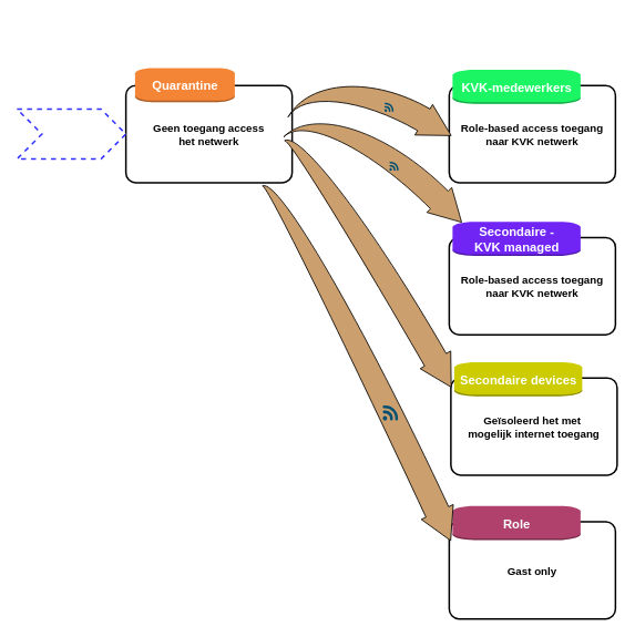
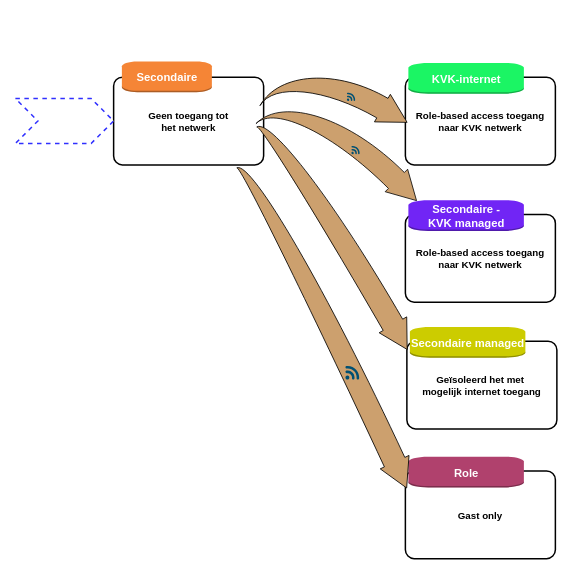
  <mxCell id="0" />
  <mxCell id="1" parent="0" />
- <mxCell id="2" value="Geen toegang access&#10;het netwerk" style="rounded=1;arcSize=10;dashed=0;fillColor=none;gradientColor=none;strokeWidth=2;fontSize=13;fontStyle=1" parent="1" vertex="1"><mxGeometry x="151" y="102" width="200" height="117" as="geometry" /></mxCell>
- <mxCell id="3" value="&lt;font color=&quot;#ffffff&quot;&gt;&lt;span style=&quot;font-size: 15px;&quot;&gt;&lt;b&gt;Quarantine&lt;/b&gt;&lt;/span&gt;&lt;/font&gt;" style="dashed=0;html=1;shape=mxgraph.aws3.instance;fillColor=#F58536;gradientColor=none;dashed=0;" parent="1" vertex="1"><mxGeometry x="162" y="81" width="120" height="41" as="geometry" /></mxCell>
+ <mxCell id="2" value="Geen toegang tot&#10;het netwerk" style="rounded=1;arcSize=10;dashed=0;fillColor=none;gradientColor=none;strokeWidth=2;fontSize=13;fontStyle=1" parent="1" vertex="1"><mxGeometry x="151" y="102" width="200" height="117" as="geometry" /></mxCell>
+ <mxCell id="3" value="&lt;font color=&quot;#ffffff&quot;&gt;&lt;span style=&quot;font-size: 15px;&quot;&gt;&lt;b&gt;Secondaire&lt;/b&gt;&lt;/span&gt;&lt;/font&gt;" style="dashed=0;html=1;shape=mxgraph.aws3.instance;fillColor=#F58536;gradientColor=none;dashed=0;" parent="1" vertex="1"><mxGeometry x="162" y="81" width="120" height="41" as="geometry" /></mxCell>
  <mxCell id="4" value="" style="group" parent="1" vertex="1" connectable="0"><mxGeometry x="20" y="130.5" width="131" height="60" as="geometry" /></mxCell>
  <mxCell id="5" value="" style="html=1;shadow=0;dashed=1;align=center;verticalAlign=middle;shape=mxgraph.arrows2.arrow;dy=0;dx=30;notch=30;fontSize=13;fontColor=#FFFFFF;strokeColor=#3030FF;strokeWidth=2;" parent="4" vertex="1"><mxGeometry width="131" height="60" as="geometry" /></mxCell>
  <mxCell id="6" value="" style="shape=image;html=1;verticalAlign=top;verticalLabelPosition=bottom;labelBackgroundColor=#ffffff;imageAspect=0;aspect=fixed;image=https://cdn1.iconfinder.com/data/icons/unicons-line-vol-5/24/shield-question-128.png;fontSize=13;fontColor=#FFFFFF;" parent="4" vertex="1"><mxGeometry x="34.536" width="60" height="60" as="geometry" /></mxCell>
  <mxCell id="7" value="" style="group" parent="1" vertex="1" connectable="0"><mxGeometry x="540" y="83" width="200" height="136" as="geometry" /></mxCell>
  <mxCell id="8" value="Role-based access toegang&#10;naar KVK netwerk" style="rounded=1;arcSize=10;dashed=0;fillColor=none;gradientColor=none;strokeWidth=2;fontSize=13;fontStyle=1" parent="7" vertex="1"><mxGeometry y="19" width="200" height="117" as="geometry" /></mxCell>
- <mxCell id="9" value="&lt;font color=&quot;#ffffff&quot;&gt;&lt;span style=&quot;font-size: 15px;&quot;&gt;&lt;b&gt;KVK-medewerkers&lt;/b&gt;&lt;/span&gt;&lt;/font&gt;" style="dashed=0;html=1;shape=mxgraph.aws3.instance;fillColor=#1BF564;gradientColor=none;dashed=0;" parent="7" vertex="1"><mxGeometry x="4" width="154" height="41" as="geometry" /></mxCell>
+ <mxCell id="9" value="&lt;font color=&quot;#ffffff&quot;&gt;&lt;span style=&quot;font-size: 15px;&quot;&gt;&lt;b&gt;KVK-internet&lt;/b&gt;&lt;/span&gt;&lt;/font&gt;" style="dashed=0;html=1;shape=mxgraph.aws3.instance;fillColor=#1BF564;gradientColor=none;dashed=0;" parent="7" vertex="1"><mxGeometry x="4" width="154" height="41" as="geometry" /></mxCell>
  <mxCell id="10" value="" style="group" parent="1" vertex="1" connectable="0"><mxGeometry x="540" y="266" width="200" height="136" as="geometry" /></mxCell>
  <mxCell id="11" value="Role-based access toegang&#10;naar KVK netwerk" style="rounded=1;arcSize=10;dashed=0;fillColor=none;gradientColor=none;strokeWidth=2;fontSize=13;fontStyle=1" parent="10" vertex="1"><mxGeometry y="19" width="200" height="117" as="geometry" /></mxCell>
  <mxCell id="12" value="&lt;font color=&quot;#ffffff&quot;&gt;&lt;span style=&quot;font-size: 15px;&quot;&gt;&lt;b&gt;Secondaire -&lt;br&gt;KVK managed&lt;br&gt;&lt;/b&gt;&lt;/span&gt;&lt;/font&gt;" style="dashed=0;html=1;shape=mxgraph.aws3.instance;fillColor=#7125F5;gradientColor=none;dashed=0;" parent="10" vertex="1"><mxGeometry x="4" width="154" height="41" as="geometry" /></mxCell>
  <mxCell id="13" value="" style="group" parent="1" vertex="1" connectable="0"><mxGeometry x="540" y="608" width="200" height="136" as="geometry" /></mxCell>
  <mxCell id="14" value="Gast only" style="rounded=1;arcSize=10;dashed=0;fillColor=none;gradientColor=none;strokeWidth=2;fontSize=13;fontStyle=1" parent="13" vertex="1"><mxGeometry y="19" width="200" height="117" as="geometry" /></mxCell>
  <mxCell id="15" value="&lt;font color=&quot;#ffffff&quot;&gt;&lt;span style=&quot;font-size: 15px;&quot;&gt;&lt;b&gt;Role&lt;/b&gt;&lt;/span&gt;&lt;/font&gt;" style="dashed=0;html=1;shape=mxgraph.aws3.instance;fillColor=#B0416D;gradientColor=none;dashed=0;" parent="13" vertex="1"><mxGeometry x="4" width="154" height="41" as="geometry" /></mxCell>
  <mxCell id="16" value="" style="shape=image;html=1;verticalAlign=top;verticalLabelPosition=bottom;labelBackgroundColor=#ffffff;imageAspect=0;aspect=fixed;image=https://cdn3.iconfinder.com/data/icons/summertime-6/512/direction-128.png;dashed=1;fontSize=13;fontColor=#000000;strokeColor=#3030FF;strokeWidth=2;fillColor=#B0416D;" parent="1" vertex="1"><mxGeometry x="270" y="20" width="101" height="101" as="geometry" /></mxCell>
  <mxCell id="17" value="" style="group" vertex="1" connectable="0" parent="1"><mxGeometry x="542" y="435" width="200" height="136" as="geometry" /></mxCell>
  <mxCell id="18" value="Geïsoleerd het met &#10;mogelijk internet toegang" style="rounded=1;arcSize=10;dashed=0;fillColor=none;gradientColor=none;strokeWidth=2;fontSize=13;fontStyle=1" vertex="1" parent="17"><mxGeometry y="19" width="200" height="117" as="geometry" /></mxCell>
- <mxCell id="19" value="&lt;font color=&quot;#ffffff&quot;&gt;&lt;span style=&quot;font-size: 15px;&quot;&gt;&lt;b&gt;Secondaire devices&lt;br&gt;&lt;/b&gt;&lt;/span&gt;&lt;/font&gt;" style="dashed=0;html=1;shape=mxgraph.aws3.instance;fillColor=#CCCC00;gradientColor=none;dashed=0;" vertex="1" parent="17"><mxGeometry x="4" width="154" height="41" as="geometry" /></mxCell>
+ <mxCell id="19" value="&lt;font color=&quot;#ffffff&quot;&gt;&lt;span style=&quot;font-size: 15px;&quot;&gt;&lt;b&gt;Secondaire managed&lt;br&gt;&lt;/b&gt;&lt;/span&gt;&lt;/font&gt;" style="dashed=0;html=1;shape=mxgraph.aws3.instance;fillColor=#CCCC00;gradientColor=none;dashed=0;" vertex="1" parent="17"><mxGeometry x="4" width="154" height="41" as="geometry" /></mxCell>
  <mxCell id="20" value="" style="html=1;shadow=0;dashed=0;align=center;verticalAlign=middle;shape=mxgraph.arrows2.jumpInArrow;dy=15;dx=38;arrowHead=42.4;fillColor=#CCA06E;rotation=-45;direction=south;" vertex="1" parent="1"><mxGeometry x="405.33" y="95.83" width="100" height="224" as="geometry" /></mxCell>
  <mxCell id="21" value="" style="html=1;shadow=0;dashed=0;align=center;verticalAlign=middle;shape=mxgraph.arrows2.jumpInArrow;dy=15;dx=38;arrowHead=42.4;fillColor=#CCA06E;rotation=-30;direction=south;" vertex="1" parent="1"><mxGeometry x="428.08" y="132.88" width="46.5" height="357.25" as="geometry" /></mxCell>
  <mxCell id="22" value="" style="html=1;shadow=0;dashed=0;align=center;verticalAlign=middle;shape=mxgraph.arrows2.jumpInArrow;dy=15;dx=38;arrowHead=42.4;fillColor=#CCA06E;rotation=-25;direction=south;" vertex="1" parent="1"><mxGeometry x="415.1" y="190.54" width="46" height="482.63" as="geometry" /></mxCell>
  <mxCell id="23" value="" style="html=1;shadow=0;dashed=0;align=center;verticalAlign=middle;shape=mxgraph.arrows2.jumpInArrow;dy=15;dx=38;arrowHead=42.4;fillColor=#CCA06E;rotation=30;" vertex="1" parent="1"><mxGeometry x="359" y="92" width="181" height="100" as="geometry" /></mxCell>
  <mxCell id="24" value="" style="group" vertex="1" connectable="0" parent="1"><mxGeometry x="462" y="120" width="73.03" height="65" as="geometry" /></mxCell>
  <mxCell id="25" value="" style="points=[[0.005,0.09,0],[0.08,0,0],[0.76,0.25,0],[1,0.92,0],[0.91,0.995,0],[0.57,0.995,0],[0.045,0.955,0],[0.005,0.43,0]];verticalLabelPosition=bottom;sketch=0;html=1;verticalAlign=top;aspect=fixed;align=center;pointerEvents=1;shape=mxgraph.cisco19.3g_4g_indicator;fillColor=#005073;strokeColor=none;dashed=1;fontSize=13;fontColor=#000000;" parent="24" vertex="1"><mxGeometry y="2.923" width="10.967" height="10.967" as="geometry" /></mxCell>
  <mxCell id="26" value="" style="shape=image;html=1;verticalAlign=top;verticalLabelPosition=bottom;labelBackgroundColor=#ffffff;imageAspect=0;aspect=fixed;image=https://cdn1.iconfinder.com/data/icons/computer-hardware-glyphs-vol-1/52/cable__plug__tech__charging__usb__connector__device-128.png;dashed=1;sketch=0;fontSize=13;fontColor=#000000;strokeColor=#3030FF;strokeWidth=2;fillColor=#B0416D;" parent="24" vertex="1"><mxGeometry x="12.601" width="16.14" height="16.14" as="geometry" /></mxCell>
  <mxCell id="27" value="" style="group" vertex="1" connectable="0" parent="1"><mxGeometry x="468" y="191" width="73.03" height="65" as="geometry" /></mxCell>
  <mxCell id="28" value="" style="points=[[0.005,0.09,0],[0.08,0,0],[0.76,0.25,0],[1,0.92,0],[0.91,0.995,0],[0.57,0.995,0],[0.045,0.955,0],[0.005,0.43,0]];verticalLabelPosition=bottom;sketch=0;html=1;verticalAlign=top;aspect=fixed;align=center;pointerEvents=1;shape=mxgraph.cisco19.3g_4g_indicator;fillColor=#005073;strokeColor=none;dashed=1;fontSize=13;fontColor=#000000;" vertex="1" parent="27"><mxGeometry y="2.923" width="10.967" height="10.967" as="geometry" /></mxCell>
  <mxCell id="29" value="" style="shape=image;html=1;verticalAlign=top;verticalLabelPosition=bottom;labelBackgroundColor=#ffffff;imageAspect=0;aspect=fixed;image=https://cdn1.iconfinder.com/data/icons/computer-hardware-glyphs-vol-1/52/cable__plug__tech__charging__usb__connector__device-128.png;dashed=1;sketch=0;fontSize=13;fontColor=#000000;strokeColor=#3030FF;strokeWidth=2;fillColor=#B0416D;" vertex="1" parent="27"><mxGeometry x="12.601" width="16.14" height="16.14" as="geometry" /></mxCell>
  <mxCell id="30" value="" style="points=[[0.005,0.09,0],[0.08,0,0],[0.76,0.25,0],[1,0.92,0],[0.91,0.995,0],[0.57,0.995,0],[0.045,0.955,0],[0.005,0.43,0]];verticalLabelPosition=bottom;sketch=0;html=1;verticalAlign=top;aspect=fixed;align=center;pointerEvents=1;shape=mxgraph.cisco19.3g_4g_indicator;fillColor=#005073;strokeColor=none;dashed=1;fontSize=13;fontColor=#000000;" parent="1" vertex="1"><mxGeometry x="460" y="487" width="18.33" height="18.33" as="geometry" /></mxCell>
  <mxCell id="31" value="" style="shape=image;html=1;verticalAlign=top;verticalLabelPosition=bottom;labelBackgroundColor=#ffffff;imageAspect=0;aspect=fixed;image=https://cdn1.iconfinder.com/data/icons/computer-hardware-glyphs-vol-1/52/cable__plug__tech__charging__usb__connector__device-128.png;dashed=1;sketch=0;fontSize=13;fontColor=#000000;strokeColor=#3030FF;strokeWidth=2;fillColor=#B0416D;" vertex="1" parent="1"><mxGeometry x="467" y="342" width="24.74" height="24.74" as="geometry" /></mxCell>
